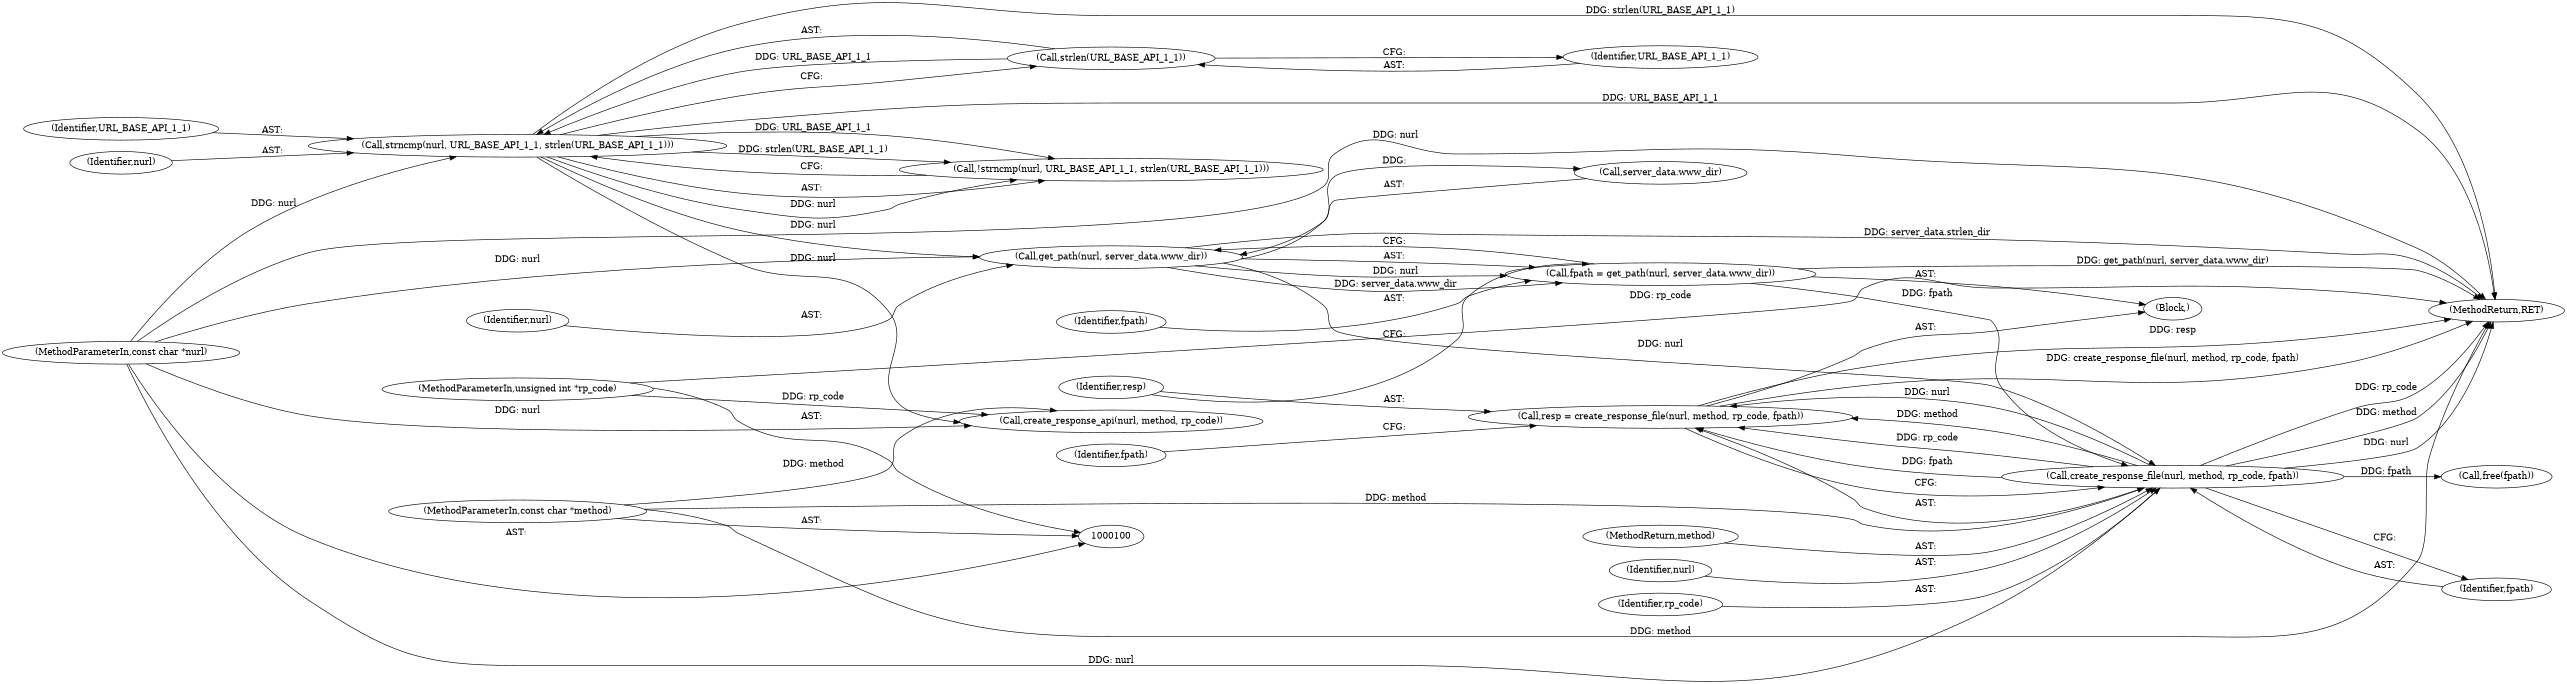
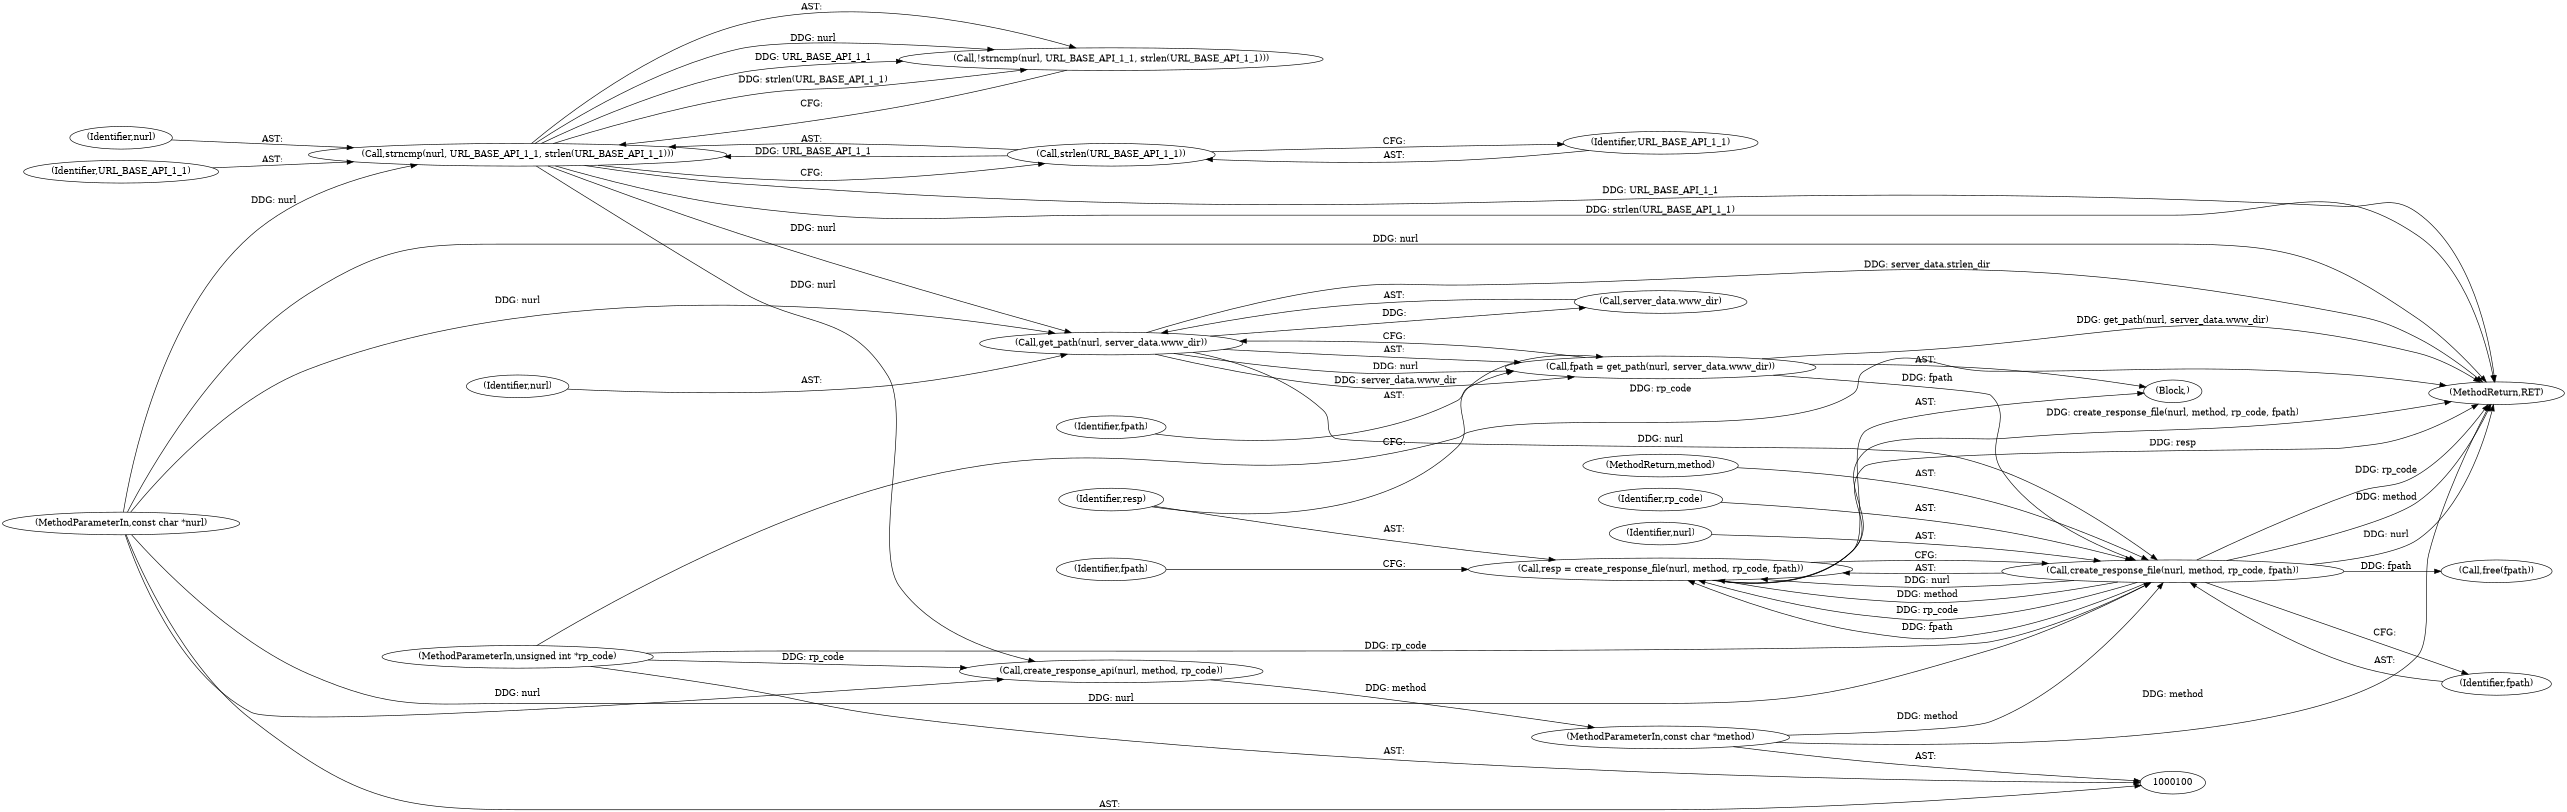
  digraph {
    rankdir=LR
    n1 [label="(Call,resp = create_response_file(nurl, method, rp_code, fpath))"]
    n2 [label="(Call,create_response_file(nurl, method, rp_code, fpath))"]
    n3 [label="(MethodReturn,RET)"]
    n4 [label="(Block,)"]
    n5 [label="(Identifier,fpath)"]
    n6 [label="(Call,free(fpath))"]
    n7 [label="(Call,get_path(nurl, server_data.www_dir))"]
    n8 [label="(Call,fpath = get_path(nurl, server_data.www_dir))"]
    n9 [label="(Call,server_data.www_dir)"]
    n10 [label="(Call,strncmp(nurl, URL_BASE_API_1_1, strlen(URL_BASE_API_1_1)))"]
    n11 [label="(Call,strlen(URL_BASE_API_1_1))"]
    n12 [label="(Call,!strncmp(nurl, URL_BASE_API_1_1, strlen(URL_BASE_API_1_1)))"]
    n13 [label="(Call,create_response_api(nurl, method, rp_code))"]
    n14 [label="(Identifier,URL_BASE_API_1_1)"]
    n15 [label="(MethodParameterIn,const char *nurl)"]
    1000100
    n17 [label="(MethodParameterIn,const char *method)"]
    n18 [label="(MethodParameterIn,unsigned int *rp_code)"]
    n19 [label="(Identifier,fpath)"]
    n20 [label="(Identifier,resp)"]
    n21 [label="(Identifier,fpath)"]
    n22 [label="(MethodReturn,method)"]
    n23 [label="(Identifier,rp_code)"]
    n24 [label="(Identifier,nurl)"]
    n25 [label="(Identifier,URL_BASE_API_1_1)"]
    n26 [label="(Identifier,nurl)"]
    n27 [label="(Identifier,nurl)"]
    n1 -> n2 [label="CFG: "]
    n1 -> n3 [label="DDG: resp"]
    n1 -> n3 [label="DDG: create_response_file(nurl, method, rp_code, fpath)"]
    n1 -> n4 [label="AST: "]
    n2 -> n1 [label="AST: "]
    n2 -> n1 [label="DDG: nurl"]
    n2 -> n1 [label="DDG: method"]
    n2 -> n1 [label="DDG: rp_code"]
    n2 -> n1 [label="DDG: fpath"]
    n2 -> n3 [label="DDG: method"]
    n2 -> n3 [label="DDG: nurl"]
    n2 -> n3 [label="DDG: rp_code"]
    n2 -> n5 [label="CFG: "]
    n2 -> n6 [label="DDG: fpath"]
    n5 -> n2 [label="AST: "]
    n7 -> n2 [label="DDG: nurl"]
    n7 -> n3 [label="DDG: server_data.strlen_dir"]
    n7 -> n8 [label="AST: "]
    n7 -> n8 [label="DDG: nurl"]
    n7 -> n8 [label="DDG: server_data.www_dir"]
    n7 -> n9 [label="DDG: "]
    n8 -> n2 [label="DDG: fpath"]
    n8 -> n3 [label="DDG: get_path(nurl, server_data.www_dir)"]
    n8 -> n4 [label="AST: "]
    n8 -> n7 [label="CFG: "]
    n9 -> n7 [label="AST: "]
    n10 -> n3 [label="DDG: strlen(URL_BASE_API_1_1)"]
    n10 -> n3 [label="DDG: URL_BASE_API_1_1"]
    n10 -> n7 [label="DDG: nurl"]
    n10 -> n11 [label="CFG: "]
    n10 -> n12 [label="AST: "]
    n10 -> n12 [label="DDG: nurl"]
    n10 -> n12 [label="DDG: URL_BASE_API_1_1"]
    n10 -> n12 [label="DDG: strlen(URL_BASE_API_1_1)"]
    n10 -> n13 [label="DDG: nurl"]
    n11 -> n10 [label="AST: "]
    n11 -> n10 [label="DDG: URL_BASE_API_1_1"]
    n11 -> n14 [label="CFG: "]
    n12 -> n10 [label="CFG: "]
    n14 -> n11 [label="AST: "]
    n15 -> n2 [label="DDG: nurl"]
    n15 -> n3 [label="DDG: nurl"]
    n15 -> n7 [label="DDG: nurl"]
    n15 -> n10 [label="DDG: nurl"]
    n15 -> n13 [label="DDG: nurl"]
    n15 -> 1000100 [label="AST: "]
    n17 -> n2 [label="DDG: method"]
    n17 -> n3 [label="DDG: method"]
-   n17 -> n13 [label="DDG: method"]
+   n13 -> n17 [label="DDG: method"]
    n17 -> 1000100 [label="AST: "]
+   n18 -> n2 [label="DDG: rp_code"]
    n18 -> n3 [label="DDG: rp_code"]
    n18 -> n13 [label="DDG: rp_code"]
    n18 -> 1000100 [label="AST: "]
    n19 -> n8 [label="AST: "]
    n20 -> n1 [label="AST: "]
    n20 -> n8 [label="CFG: "]
    n21 -> n1 [label="CFG: "]
    n22 -> n2 [label="AST: "]
    n23 -> n2 [label="AST: "]
    n24 -> n2 [label="AST: "]
    n25 -> n10 [label="AST: "]
    n26 -> n10 [label="AST: "]
    n27 -> n7 [label="AST: "]
  }
